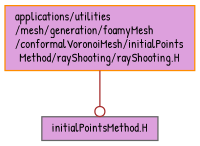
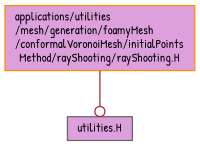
  digraph {
    fontname="Patrick Hand"
    node [fillcolor=plum fontname="Patrick Hand" fontsize=10 shape=record style=filled]
    n1 [color=darkorange fontcolor=black height=0.2 label="applications/utilities\l/mesh/generation/foamyMesh\l/conformalVoronoiMesh/initialPoints\lMethod/rayShooting/rayShooting.H" width=0.4]
-   n2 [color=gray40 height=0.2 label="initialPointsMethod.H" width=0.4]
+   n2 [color=gray40 height=0.2 label="utilities.H" width=0.4]
    n1 -> n2 [color=brown fontname="Patrick Hand" fontsize=10 labelfontname=Helvetica labelfontsize=10 style=solid arrowhead=odot]
  }
